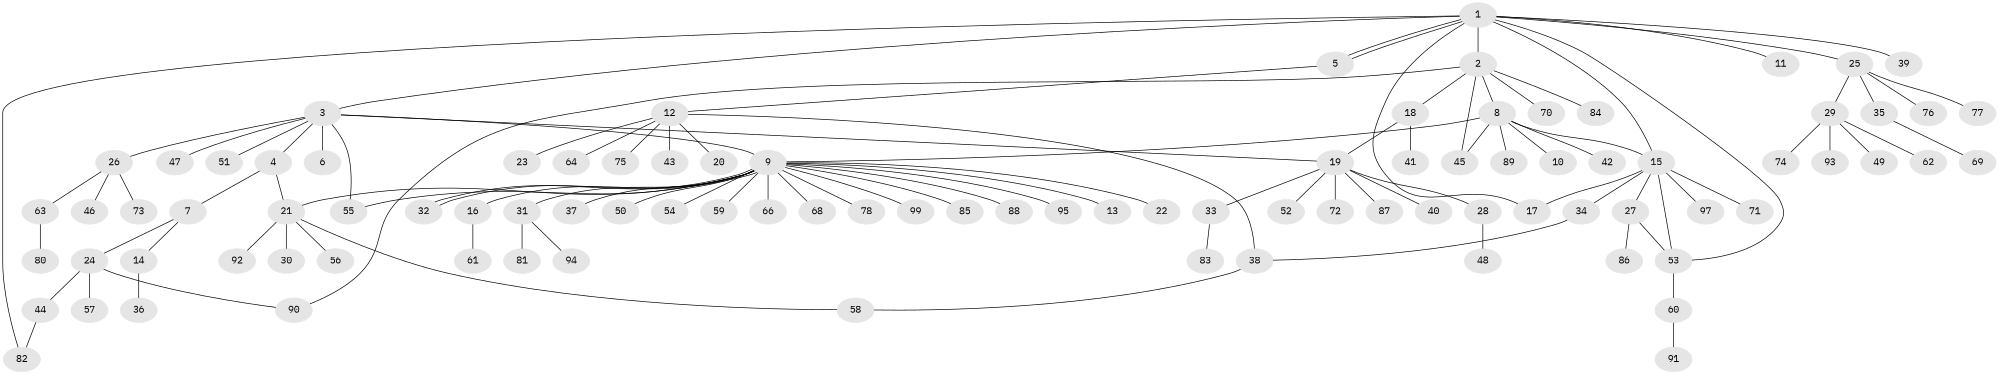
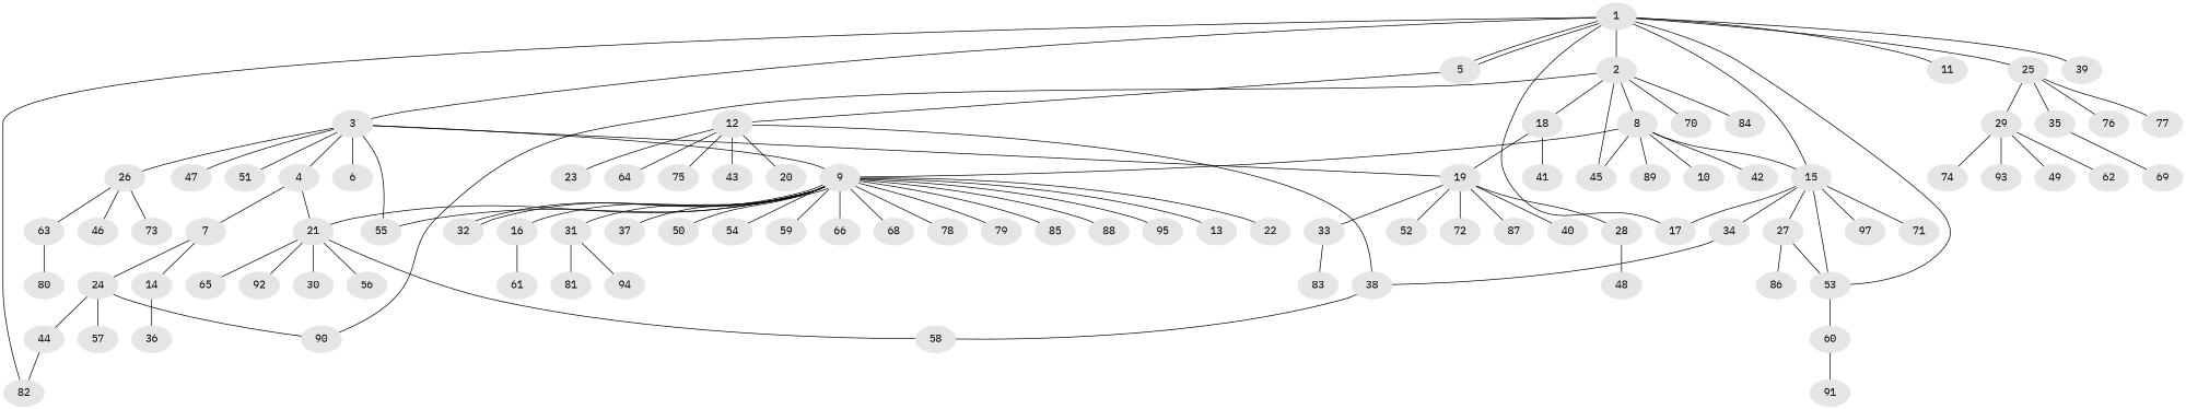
  graph {
    fontname="IBM Plex Mono"
    node [color=gray90 fontname="IBM Plex Mono" style=filled]
    edge [fontname="IBM Plex Mono"]
    1
    2
    3
    5
    11
    15
    17
    25
    39
    53
    82
    8
    18
    45
    70
    84
    90
    4
    6
    9
    19
    26
    47
    51
    55
    12
    27
    34
    n29 [label=97]
    71
    29
    35
    76
    77
    60
    10
    42
    89
    41
    7
    21
    13
    16
    22
    31
    32
    37
    50
    54
    59
    66
    68
    78
-   79 [label=99]
+   79
    85
    88
    95
    28
    33
    40
    52
    72
    87
    46
    63
    73
    14
    24
    30
    56
    58
+   65
    92
    20
    23
    38
    43
    64
    75
    36
    44
    57
    61
    81
    94
    86
    48
    83
    49
    62
    74
    93
    69
    80
    91
    1 -- 2
    1 -- 3
    1 -- 5
    1 -- 5
    1 -- 11
    1 -- 15
    1 -- 17
    1 -- 25
    1 -- 39
    1 -- 53
    1 -- 82
    2 -- 8
    2 -- 18
    2 -- 45
    2 -- 70
    2 -- 84
    2 -- 90
    3 -- 4
    3 -- 6
    3 -- 9
    3 -- 19
    3 -- 26
    3 -- 47
    3 -- 51
    3 -- 55
    5 -- 12
    15 -- 17
    15 -- 53
    15 -- 27
    15 -- 34
    15 -- n29
    15 -- 71
    25 -- 29
    25 -- 35
    25 -- 76
    25 -- 77
    53 -- 60
    8 -- 15
    8 -- 45
    8 -- 9
    8 -- 10
    8 -- 42
    8 -- 89
    18 -- 19
    18 -- 41
    4 -- 7
    4 -- 21
    9 -- 55
    9 -- 21
    9 -- 13
    9 -- 16
    9 -- 22
    9 -- 31
    9 -- 32
    9 -- 32
    9 -- 37
    9 -- 50
    9 -- 54
    9 -- 59
    9 -- 66
    9 -- 68
    9 -- 78
    9 -- 79
    9 -- 85
    9 -- 88
    9 -- 95
    19 -- 28
    19 -- 33
    19 -- 40
    19 -- 52
    19 -- 72
    19 -- 87
    26 -- 46
    26 -- 63
    26 -- 73
    12 -- 20
    12 -- 23
    12 -- 38
    12 -- 43
    12 -- 64
    12 -- 75
    27 -- 53
    27 -- 86
    34 -- 38
    29 -- 49
    29 -- 62
    29 -- 74
    29 -- 93
    35 -- 69
    60 -- 91
    7 -- 14
    7 -- 24
    21 -- 30
    21 -- 56
    21 -- 58
+   21 -- 65
    21 -- 92
    16 -- 61
    31 -- 81
    31 -- 94
    28 -- 48
    33 -- 83
    63 -- 80
    14 -- 36
    24 -- 90
    24 -- 44
    24 -- 57
    38 -- 58
    44 -- 82
  }
